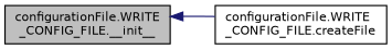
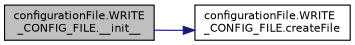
  digraph {
    rankdir=LR
    node [color=black fontname=Helvetica fontsize=10 shape=record style=filled]
    n1 [fillcolor=grey75 fontcolor=black height=0.2 label="configurationFile.WRITE\l_CONFIG_FILE.__init__" width=0.4]
    n2 [fillcolor=white height=0.2 label="configurationFile.WRITE\l_CONFIG_FILE.createFile" width=0.4]
-   n2 -> n1 [color=midnightblue fontname=Helvetica fontsize=10 labelfontname=Helvetica labelfontsize=10 style=solid]
+   n1 -> n2 [color=midnightblue fontname=Helvetica fontsize=10 labelfontname=Helvetica labelfontsize=10 style=solid]
  }
